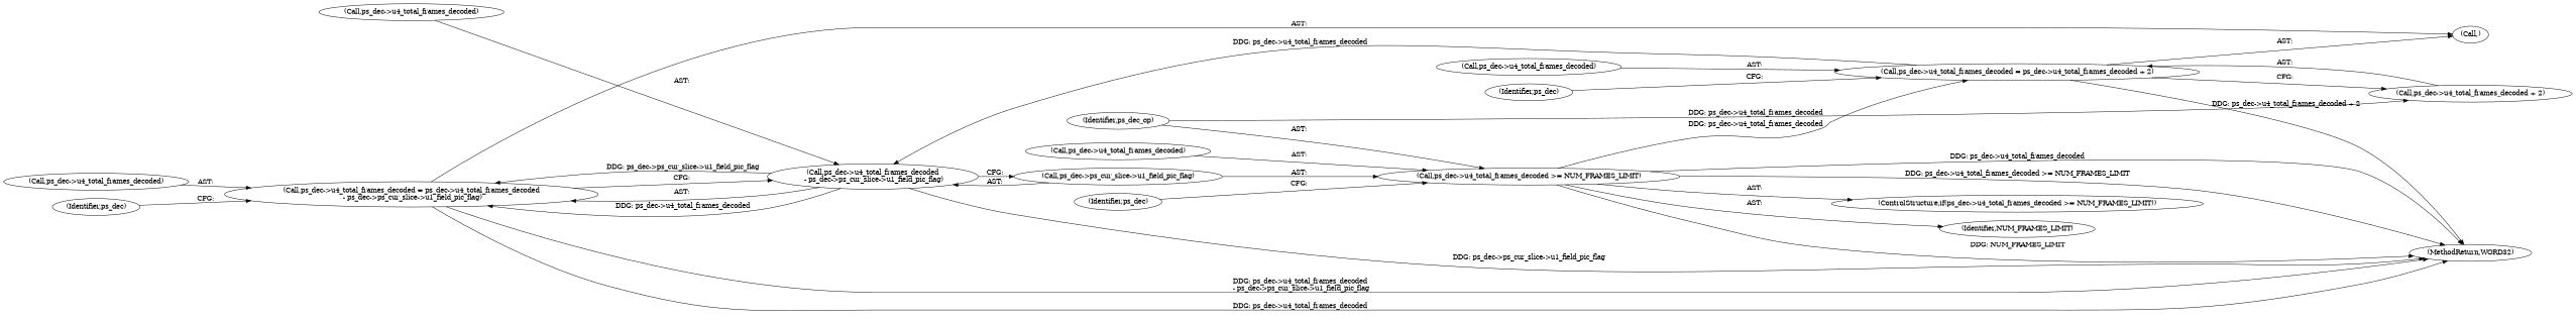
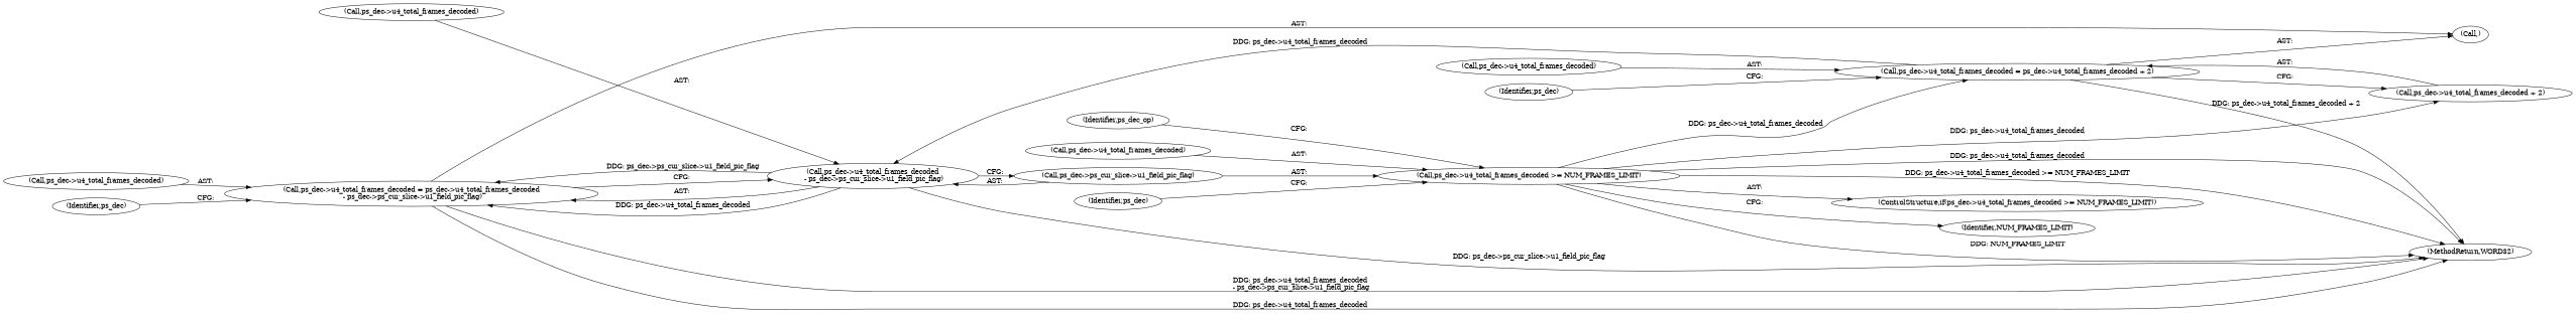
  digraph {
    rankdir=LR
    n1 [label="(Call,ps_dec->u4_total_frames_decoded = ps_dec->u4_total_frames_decoded\n - ps_dec->ps_cur_slice->u1_field_pic_flag)"]
    n2 [label="(Call,ps_dec->u4_total_frames_decoded\n - ps_dec->ps_cur_slice->u1_field_pic_flag)"]
    n3 [label="(Call,)"]
    n4 [label="(MethodReturn,WORD32)"]
    n5 [label="(Call,ps_dec->ps_cur_slice->u1_field_pic_flag)"]
    n6 [label="(Call,ps_dec->u4_total_frames_decoded >= NUM_FRAMES_LIMIT)"]
    n7 [label="(Call,ps_dec->u4_total_frames_decoded = ps_dec->u4_total_frames_decoded + 2)"]
    n8 [label="(Call,ps_dec->u4_total_frames_decoded + 2)"]
    n9 [label="(ControlStructure,if(ps_dec->u4_total_frames_decoded >= NUM_FRAMES_LIMIT))"]
    n10 [label="(Identifier,NUM_FRAMES_LIMIT)"]
    n11 [label="(Call,ps_dec->u4_total_frames_decoded)"]
    n12 [label="(Call,ps_dec->u4_total_frames_decoded)"]
    n13 [label="(Call,ps_dec->u4_total_frames_decoded)"]
    n14 [label="(Identifier,ps_dec)"]
    n15 [label="(Call,ps_dec->u4_total_frames_decoded)"]
    n16 [label="(Identifier,ps_dec_op)"]
    n17 [label="(Identifier,ps_dec)"]
    n18 [label="(Identifier,ps_dec)"]
    n1 -> n2 [label="CFG: "]
    n1 -> n3 [label="AST: "]
    n1 -> n4 [label="DDG: ps_dec->u4_total_frames_decoded\n - ps_dec->ps_cur_slice->u1_field_pic_flag"]
    n1 -> n4 [label="DDG: ps_dec->u4_total_frames_decoded"]
    n2 -> n1 [label="AST: "]
    n2 -> n1 [label="DDG: ps_dec->u4_total_frames_decoded"]
    n2 -> n1 [label="DDG: ps_dec->ps_cur_slice->u1_field_pic_flag"]
    n2 -> n4 [label="DDG: ps_dec->ps_cur_slice->u1_field_pic_flag"]
    n2 -> n5 [label="CFG: "]
    n5 -> n2 [label="AST: "]
    n5 -> n6 [label="AST: "]
    n6 -> n4 [label="DDG: NUM_FRAMES_LIMIT"]
    n6 -> n4 [label="DDG: ps_dec->u4_total_frames_decoded"]
    n6 -> n4 [label="DDG: ps_dec->u4_total_frames_decoded >= NUM_FRAMES_LIMIT"]
    n6 -> n7 [label="DDG: ps_dec->u4_total_frames_decoded"]
-   n16 -> n8 [label="DDG: ps_dec->u4_total_frames_decoded"]
+   n6 -> n8 [label="DDG: ps_dec->u4_total_frames_decoded"]
    n6 -> n9 [label="AST: "]
-   n6 -> n10 [label="AST: "]
+   n6 -> n10 [label="CFG: "]
    n7 -> n2 [label="DDG: ps_dec->u4_total_frames_decoded"]
    n7 -> n3 [label="AST: "]
    n7 -> n4 [label="DDG: ps_dec->u4_total_frames_decoded + 2"]
    n7 -> n8 [label="CFG: "]
    n8 -> n7 [label="AST: "]
    n11 -> n2 [label="AST: "]
    n12 -> n1 [label="AST: "]
    n13 -> n6 [label="AST: "]
    n14 -> n7 [label="CFG: "]
    n15 -> n7 [label="AST: "]
-   n16 -> n6 [label="AST: "]
+   n16 -> n6 [label="CFG: "]
    n17 -> n1 [label="CFG: "]
    n18 -> n6 [label="CFG: "]
  }
